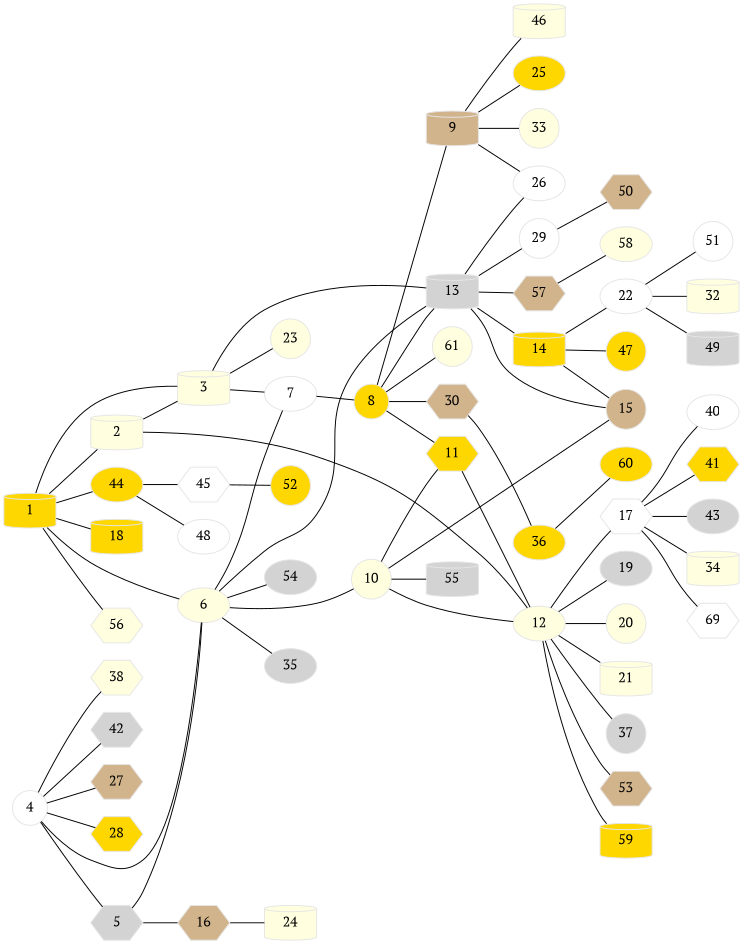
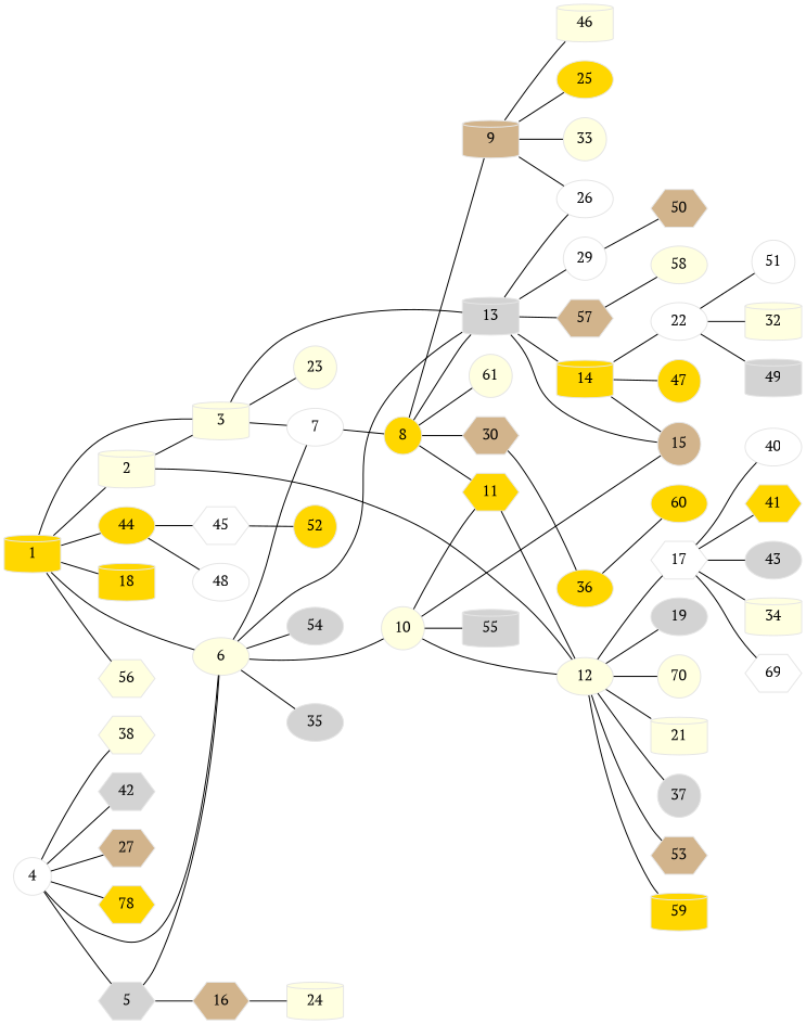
  graph {
    fontname="PT Serif"
    rankdir=LR
    node [color=gray90 fillcolor=lightyellow fontname="PT Serif" shape=ellipse style=filled]
    edge [fontname="PT Serif"]
    1 [fillcolor=gold shape=cylinder]
    2 [shape=cylinder]
    3 [shape=cylinder]
    6
    18 [fillcolor=gold shape=cylinder]
    44 [fillcolor=gold]
    56 [shape=hexagon]
    12
    7 [fillcolor=white]
    13 [fillcolor=lightgrey shape=cylinder]
    23 [shape=circle]
    10 [shape=circle]
    35 [fillcolor=lightgrey]
    54 [fillcolor=lightgrey]
    45 [fillcolor=white shape=hexagon]
    48 [fillcolor=white]
    17 [fillcolor=white shape=hexagon]
    19 [fillcolor=lightgrey]
-   20 [shape=circle]
+   20 [shape=circle label=70]
    21 [shape=cylinder]
    37 [fillcolor=lightgrey shape=circle]
    53 [fillcolor=tan shape=hexagon]
    59 [fillcolor=gold shape=cylinder]
    8 [fillcolor=gold shape=circle]
    26 [fillcolor=white]
    15 [fillcolor=tan shape=circle]
    14 [fillcolor=gold shape=cylinder]
    29 [fillcolor=white shape=circle]
    57 [fillcolor=tan shape=hexagon]
    4 [fillcolor=white shape=circle]
    5 [fillcolor=lightgrey shape=hexagon]
    27 [fillcolor=tan shape=hexagon]
-   28 [fillcolor=gold shape=hexagon]
+   28 [fillcolor=gold shape=hexagon label=78]
    38 [shape=hexagon]
    42 [fillcolor=lightgrey shape=hexagon]
    16 [fillcolor=tan shape=hexagon]
    24 [shape=cylinder]
    11 [fillcolor=gold shape=hexagon]
    55 [fillcolor=lightgrey shape=cylinder]
    9 [fillcolor=tan shape=cylinder]
    30 [fillcolor=tan shape=hexagon]
    61 [shape=circle]
    25 [fillcolor=gold]
    33 [shape=circle]
    46 [shape=cylinder]
    36 [fillcolor=gold]
    34 [shape=cylinder]
    n48 [fillcolor=white label=69 shape=hexagon]
    40 [fillcolor=white]
    41 [fillcolor=gold shape=hexagon]
    43 [fillcolor=lightgrey]
    22 [fillcolor=white]
    47 [fillcolor=gold shape=circle]
    50 [fillcolor=tan shape=hexagon]
    58
    32 [shape=cylinder]
    49 [fillcolor=lightgrey shape=cylinder]
    51 [fillcolor=white shape=circle]
    60 [fillcolor=gold]
    52 [fillcolor=gold shape=circle]
    1 -- 2
    1 -- 3
    1 -- 6
    1 -- 18
    1 -- 44
    1 -- 56
    2 -- 3
    2 -- 12
    3 -- 7
    3 -- 13
    3 -- 23
    6 -- 7
    6 -- 13
    6 -- 10
    6 -- 35
    6 -- 54
    44 -- 45
    44 -- 48
    12 -- 17
    12 -- 19
    12 -- 20
    12 -- 21
    12 -- 37
    12 -- 53
    12 -- 59
    7 -- 8
    13 -- 26
    13 -- 15
    13 -- 14
    13 -- 29
    13 -- 57
    10 -- 12
    10 -- 15
    10 -- 11
    10 -- 55
    45 -- 52
    17 -- 34
    17 -- n48
    17 -- 40
    17 -- 41
    17 -- 43
    8 -- 13
    8 -- 11
    8 -- 9
    8 -- 30
    8 -- 61
    14 -- 15
    14 -- 22
    14 -- 47
    29 -- 50
    57 -- 58
    4 -- 6
    4 -- 5
    4 -- 27
    4 -- 28
    4 -- 38
    4 -- 42
    5 -- 6
    5 -- 16
    16 -- 24
    11 -- 12
    9 -- 26
    9 -- 25
    9 -- 33
    9 -- 46
    30 -- 36
    36 -- 60
    22 -- 32
    22 -- 49
    22 -- 51
  }
